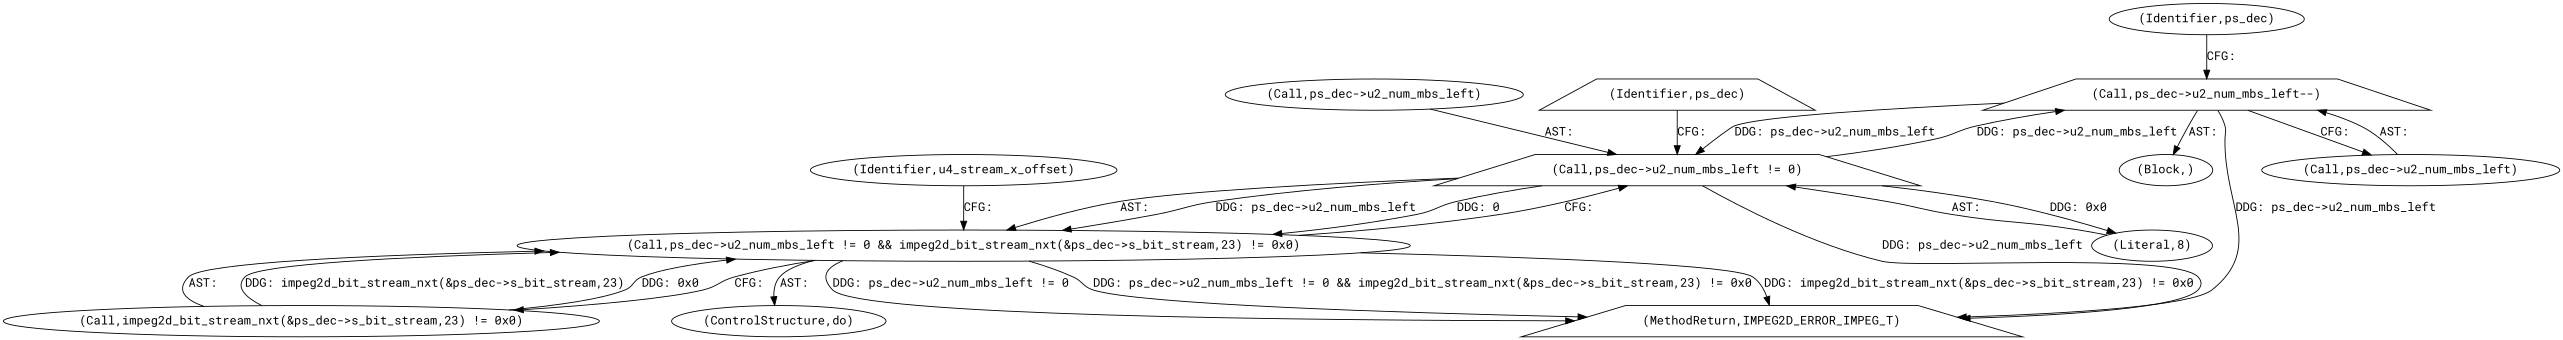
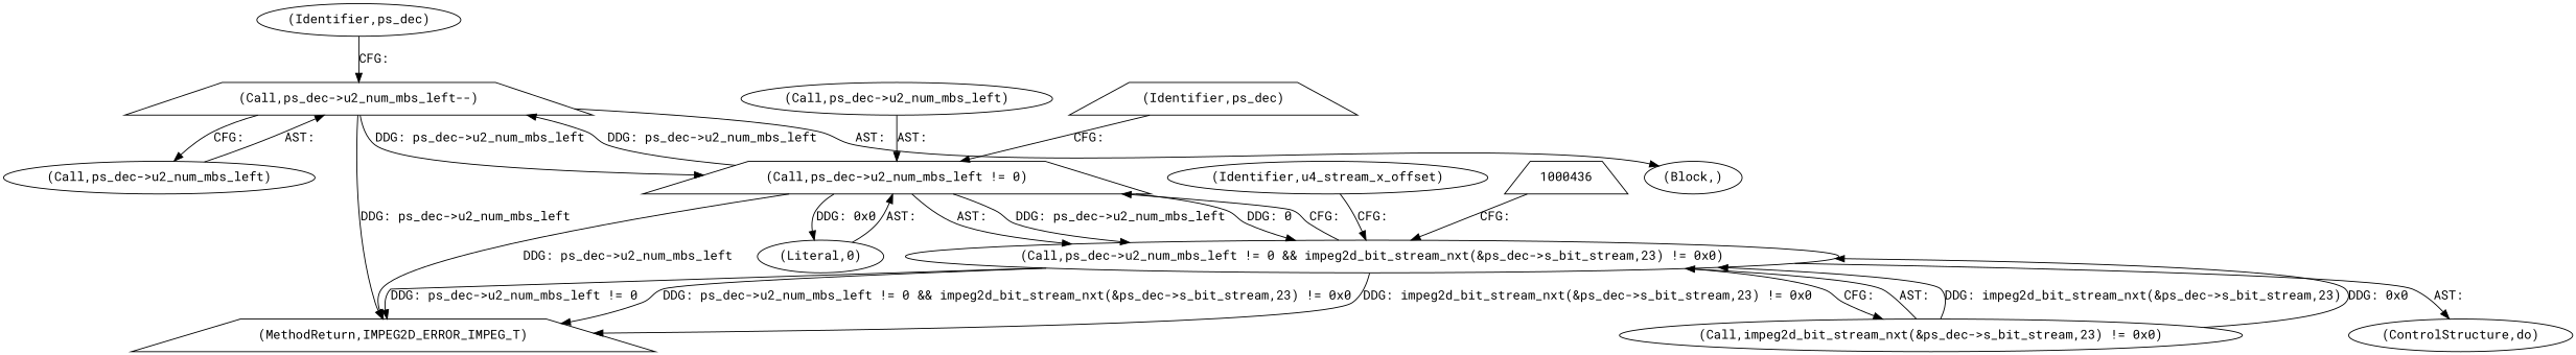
  digraph {
    fontname="Roboto Mono"
    node [fontname="Roboto Mono" shape=ellipse]
    edge [fontname="Roboto Mono"]
    n1 [label="(Call,ps_dec->u2_num_mbs_left--)" shape=trapezium]
    n2 [label="(Call,ps_dec->u2_num_mbs_left != 0)" shape=trapezium]
    n3 [label="(MethodReturn,IMPEG2D_ERROR_IMPEG_T)" shape=trapezium]
    n4 [label="(Block,)"]
    n5 [label="(Call,ps_dec->u2_num_mbs_left)"]
    n6 [label="(Call,ps_dec->u2_num_mbs_left != 0 && impeg2d_bit_stream_nxt(&ps_dec->s_bit_stream,23) != 0x0)"]
-   n7 [label="(Literal,8)"]
+   n7 [label="(Literal,0)"]
    n8 [label="(Call,impeg2d_bit_stream_nxt(&ps_dec->s_bit_stream,23) != 0x0)"]
    n9 [label="(ControlStructure,do)"]
    n10 [label="(Identifier,ps_dec)"]
    n11 [label="(Call,ps_dec->u2_num_mbs_left)"]
    n12 [label="(Identifier,ps_dec)" shape=trapezium]
    n13 [label="(Identifier,u4_stream_x_offset)"]
+   1000436 [shape=trapezium]
    n1 -> n2 [label="DDG: ps_dec->u2_num_mbs_left"]
    n1 -> n3 [label="DDG: ps_dec->u2_num_mbs_left"]
    n1 -> n4 [label="AST: "]
    n1 -> n5 [label="CFG: "]
    n2 -> n1 [label="DDG: ps_dec->u2_num_mbs_left"]
    n2 -> n3 [label="DDG: ps_dec->u2_num_mbs_left"]
    n2 -> n6 [label="AST: "]
    n2 -> n6 [label="DDG: ps_dec->u2_num_mbs_left"]
    n2 -> n6 [label="DDG: 0"]
    n2 -> n7 [label="DDG: 0x0"]
    n5 -> n1 [label="AST: "]
    n6 -> n2 [label="CFG: "]
    n6 -> n3 [label="DDG: ps_dec->u2_num_mbs_left != 0 && impeg2d_bit_stream_nxt(&ps_dec->s_bit_stream,23) != 0x0"]
    n6 -> n3 [label="DDG: impeg2d_bit_stream_nxt(&ps_dec->s_bit_stream,23) != 0x0"]
    n6 -> n3 [label="DDG: ps_dec->u2_num_mbs_left != 0"]
    n6 -> n8 [label="CFG: "]
    n6 -> n9 [label="AST: "]
    n7 -> n2 [label="AST: "]
    n8 -> n6 [label="AST: "]
    n8 -> n6 [label="DDG: impeg2d_bit_stream_nxt(&ps_dec->s_bit_stream,23)"]
    n8 -> n6 [label="DDG: 0x0"]
    n10 -> n1 [label="CFG: "]
    n11 -> n2 [label="AST: "]
    n12 -> n2 [label="CFG: "]
    n13 -> n6 [label="CFG: "]
+   1000436 -> n6 [label="CFG: "]
  }
